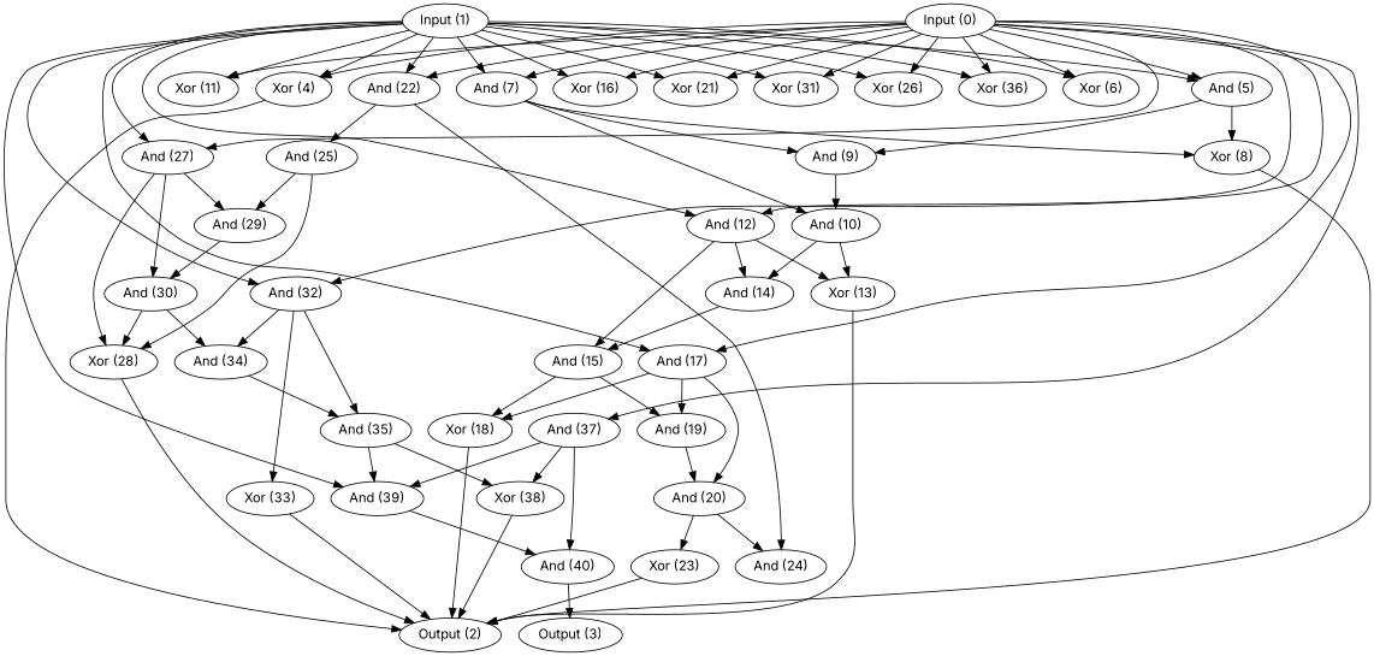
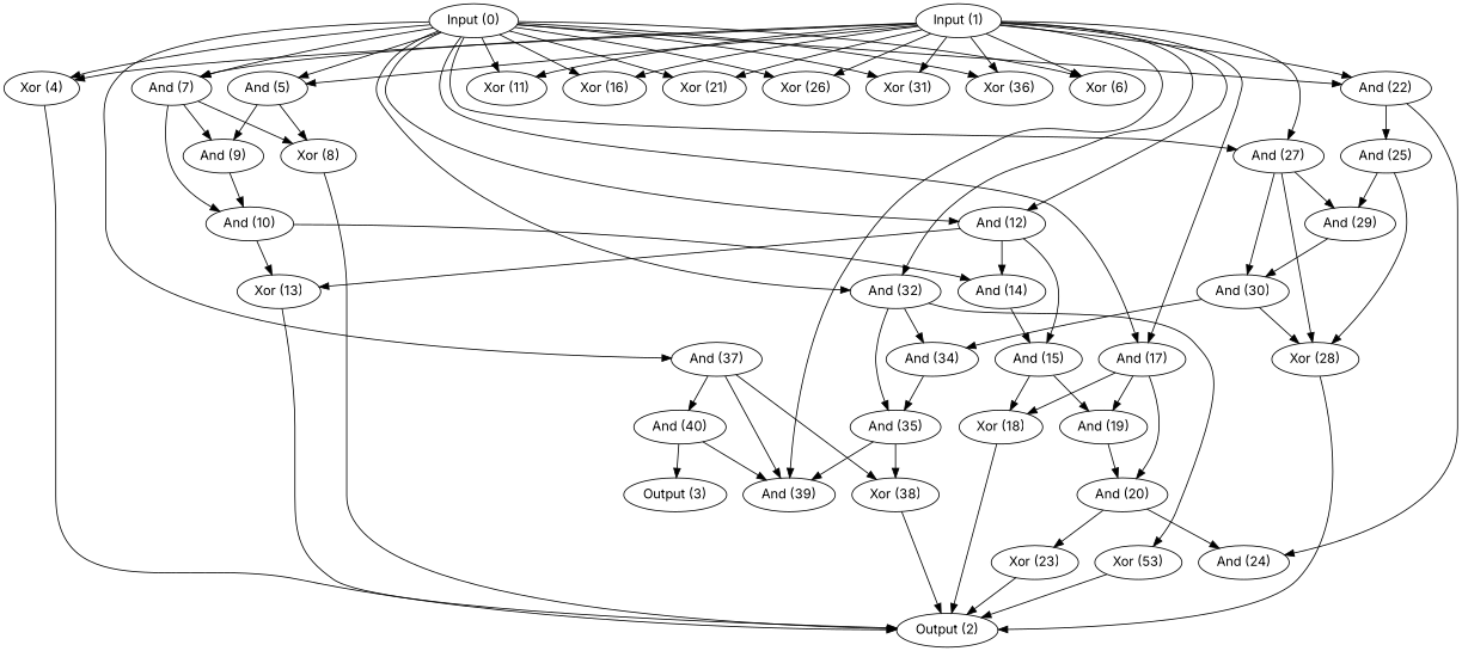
  digraph {
    fontname=Inter
    node [fontname=Inter]
    edge [fontname=Inter]
    "Input (0)"
    "And (5)"
    "Xor (4)"
    "And (7)"
    "Xor (6)"
    "And (12)"
    "Xor (11)"
    "And (17)"
    "Xor (16)"
    "And (22)"
    "Xor (21)"
    "And (27)"
    "Xor (26)"
    "And (32)"
    "Xor (31)"
    "And (37)"
    "Xor (36)"
    "And (9)"
    "Xor (8)"
    "Output (2)"
    "And (10)"
    "And (14)"
    "Xor (13)"
    "And (15)"
    "And (19)"
    "Xor (18)"
    "And (20)"
    "And (24)"
    "And (25)"
    "And (29)"
    "Xor (28)"
    "And (30)"
    "And (34)"
-   "Xor (33)"
+   "Xor (33)" [label="Xor (53)"]
    "And (35)"
    "And (39)"
    "Xor (38)"
    "And (40)"
    "Xor (23)"
    "Output (3)"
    "Input (1)"
    "Input (0)" -> "And (5)"
    "Input (0)" -> "Xor (4)"
    "Input (0)" -> "And (7)"
    "Input (0)" -> "Xor (6)"
    "Input (0)" -> "And (12)"
    "Input (0)" -> "Xor (11)"
    "Input (0)" -> "And (17)"
    "Input (0)" -> "Xor (16)"
    "Input (0)" -> "And (22)"
    "Input (0)" -> "Xor (21)"
    "Input (0)" -> "And (27)"
    "Input (0)" -> "Xor (26)"
    "Input (0)" -> "And (32)"
    "Input (0)" -> "Xor (31)"
    "Input (0)" -> "And (37)"
    "Input (0)" -> "Xor (36)"
    "And (5)" -> "And (9)"
    "And (5)" -> "Xor (8)"
    "Xor (4)" -> "Output (2)"
    "And (7)" -> "And (9)"
    "And (7)" -> "Xor (8)"
    "And (7)" -> "And (10)"
    "And (12)" -> "And (14)"
    "And (12)" -> "Xor (13)"
    "And (12)" -> "And (15)"
    "And (17)" -> "And (19)"
    "And (17)" -> "Xor (18)"
    "And (17)" -> "And (20)"
    "And (22)" -> "And (24)"
    "And (22)" -> "And (25)"
    "And (27)" -> "And (29)"
    "And (27)" -> "Xor (28)"
    "And (27)" -> "And (30)"
    "And (32)" -> "And (34)"
    "And (32)" -> "Xor (33)"
    "And (32)" -> "And (35)"
    "And (37)" -> "And (39)"
    "And (37)" -> "Xor (38)"
    "And (37)" -> "And (40)"
    "And (9)" -> "And (10)"
    "Xor (8)" -> "Output (2)"
    "And (10)" -> "And (14)"
    "And (10)" -> "Xor (13)"
    "And (14)" -> "And (15)"
    "Xor (13)" -> "Output (2)"
    "And (15)" -> "And (19)"
    "And (15)" -> "Xor (18)"
    "And (19)" -> "And (20)"
    "Xor (18)" -> "Output (2)"
    "And (20)" -> "And (24)"
    "And (20)" -> "Xor (23)"
    "And (25)" -> "And (29)"
    "And (25)" -> "Xor (28)"
    "And (29)" -> "And (30)"
    "Xor (28)" -> "Output (2)"
    "And (30)" -> "Xor (28)"
    "And (30)" -> "And (34)"
    "And (34)" -> "And (35)"
    "Xor (33)" -> "Output (2)"
    "And (35)" -> "And (39)"
    "And (35)" -> "Xor (38)"
-   "And (39)" -> "And (40)"
+   "And (40)" -> "And (39)"
    "Xor (38)" -> "Output (2)"
    "And (40)" -> "Output (3)"
    "Xor (23)" -> "Output (2)"
    "Input (1)" -> "And (5)"
    "Input (1)" -> "Xor (4)"
    "Input (1)" -> "And (7)"
    "Input (1)" -> "Xor (6)"
    "Input (1)" -> "And (12)"
    "Input (1)" -> "Xor (11)"
    "Input (1)" -> "And (17)"
    "Input (1)" -> "Xor (16)"
    "Input (1)" -> "And (22)"
    "Input (1)" -> "Xor (21)"
    "Input (1)" -> "And (27)"
    "Input (1)" -> "Xor (26)"
    "Input (1)" -> "And (32)"
    "Input (1)" -> "Xor (31)"
    "Input (1)" -> "Xor (36)"
    "Input (1)" -> "And (39)"
  }
